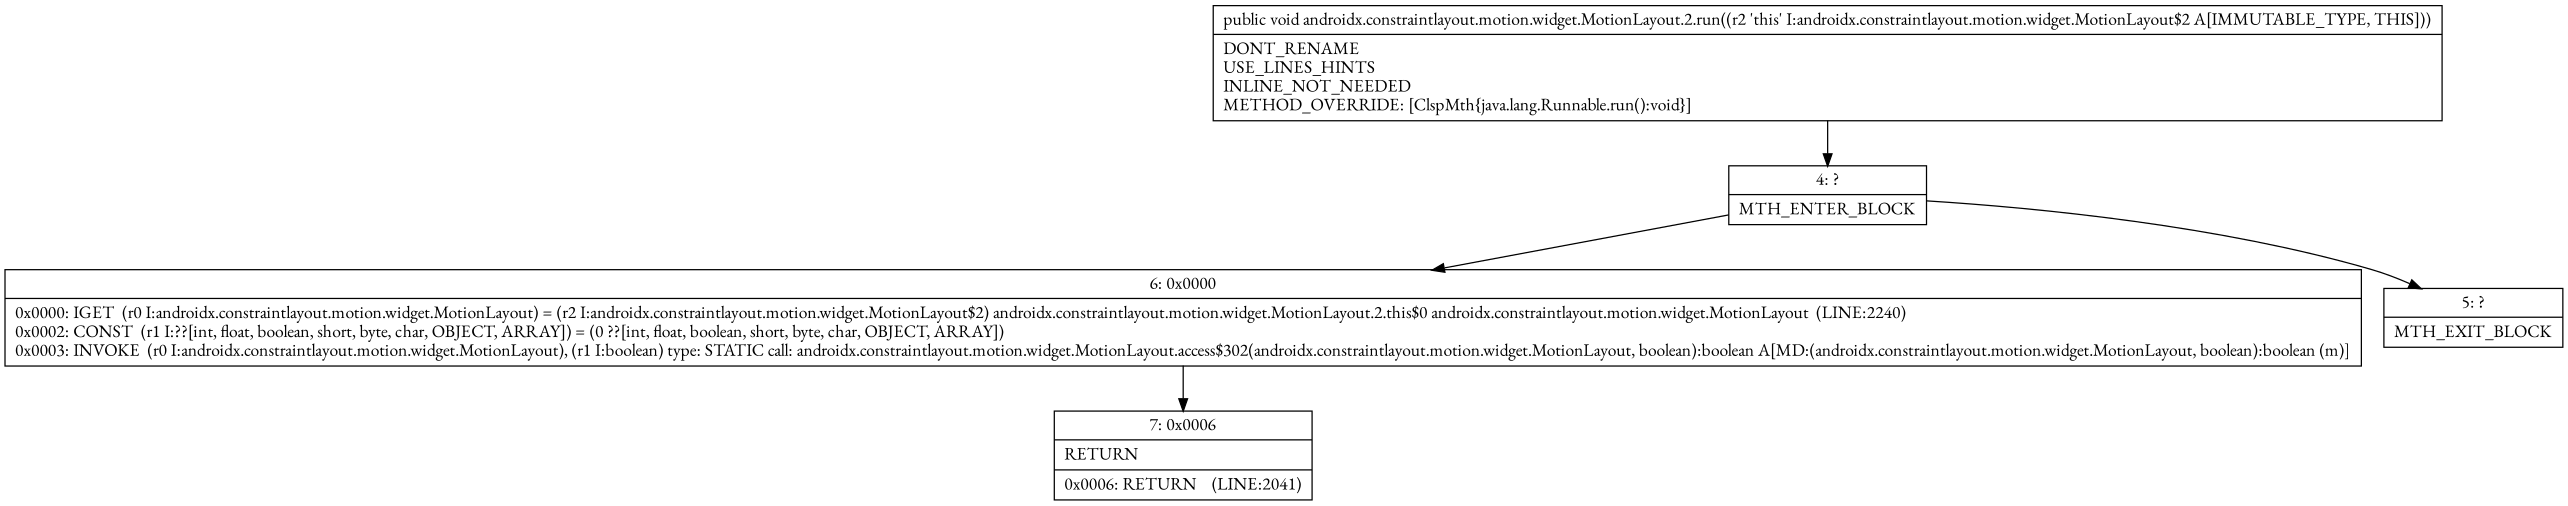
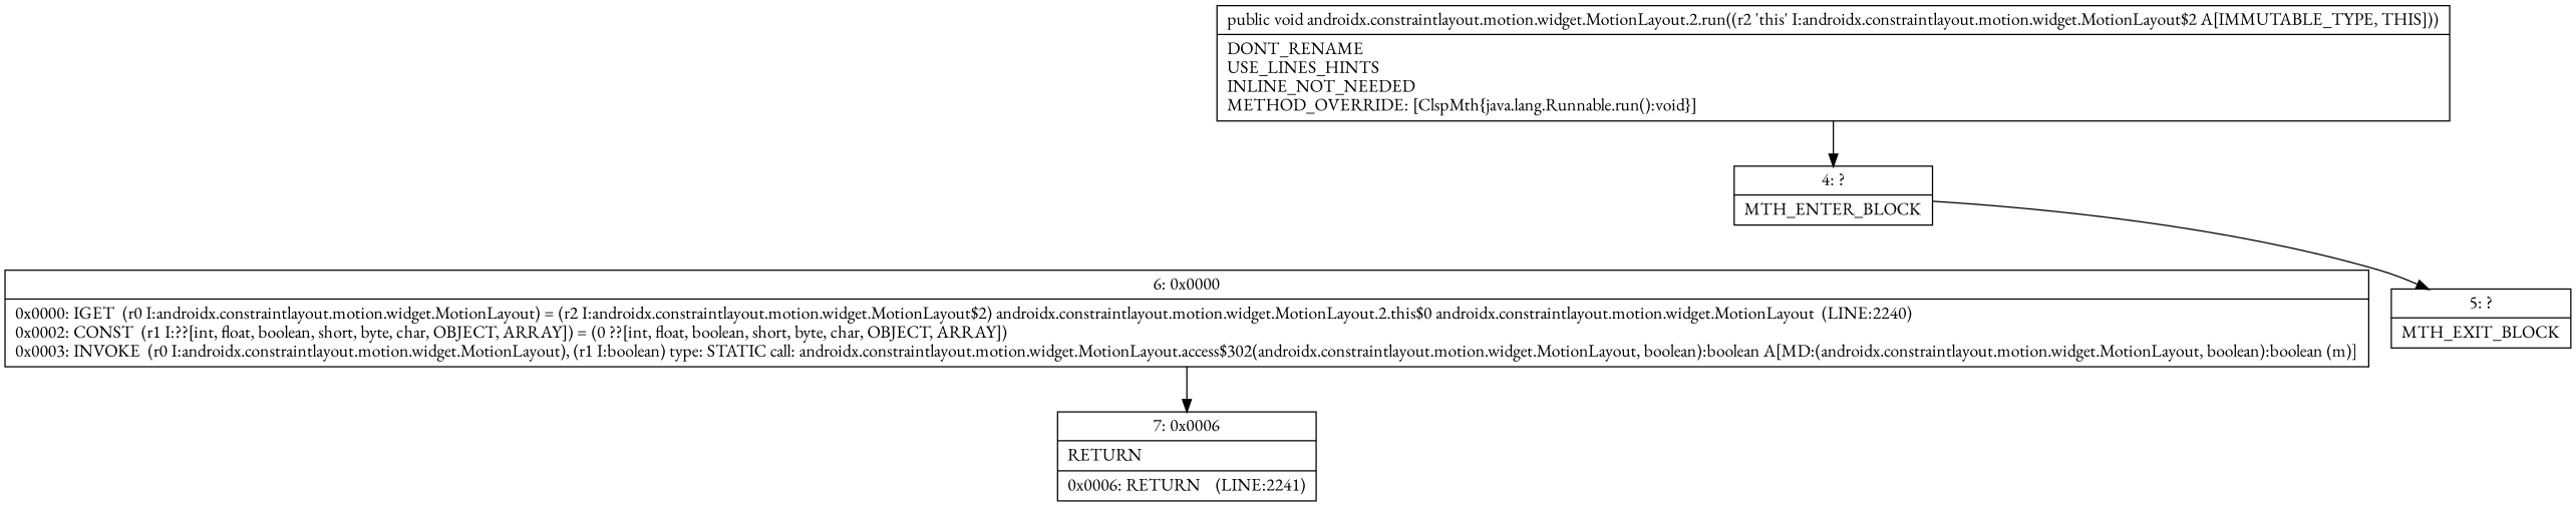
  digraph {
    fontname="EB Garamond"
    node [fontname="EB Garamond" shape=record]
    edge [fontname="EB Garamond"]
    n1 [label="{4\:\ ?|MTH_ENTER_BLOCK\l}"]
    n2 [label="{6\:\ 0x0000|0x0000: IGET  (r0 I:androidx.constraintlayout.motion.widget.MotionLayout) = (r2 I:androidx.constraintlayout.motion.widget.MotionLayout$2) androidx.constraintlayout.motion.widget.MotionLayout.2.this$0 androidx.constraintlayout.motion.widget.MotionLayout  (LINE:2240)\l0x0002: CONST  (r1 I:??[int, float, boolean, short, byte, char, OBJECT, ARRAY]) = (0 ??[int, float, boolean, short, byte, char, OBJECT, ARRAY]) \l0x0003: INVOKE  (r0 I:androidx.constraintlayout.motion.widget.MotionLayout), (r1 I:boolean) type: STATIC call: androidx.constraintlayout.motion.widget.MotionLayout.access$302(androidx.constraintlayout.motion.widget.MotionLayout, boolean):boolean A[MD:(androidx.constraintlayout.motion.widget.MotionLayout, boolean):boolean (m)]\l}"]
    n3 [label="{5\:\ ?|MTH_EXIT_BLOCK\l}"]
-   n4 [label="{7\:\ 0x0006|RETURN\l|0x0006: RETURN    (LINE:2041)\l}"]
+   n4 [label="{7\:\ 0x0006|RETURN\l|0x0006: RETURN    (LINE:2241)\l}"]
    n5 [label="{public void androidx.constraintlayout.motion.widget.MotionLayout.2.run((r2 'this' I:androidx.constraintlayout.motion.widget.MotionLayout$2 A[IMMUTABLE_TYPE, THIS]))  | DONT_RENAME\lUSE_LINES_HINTS\lINLINE_NOT_NEEDED\lMETHOD_OVERRIDE: [ClspMth\{java.lang.Runnable.run():void\}]\l}"]
-   n1 -> n2
    n1 -> n3
    n2 -> n4
    n5 -> n1
  }
